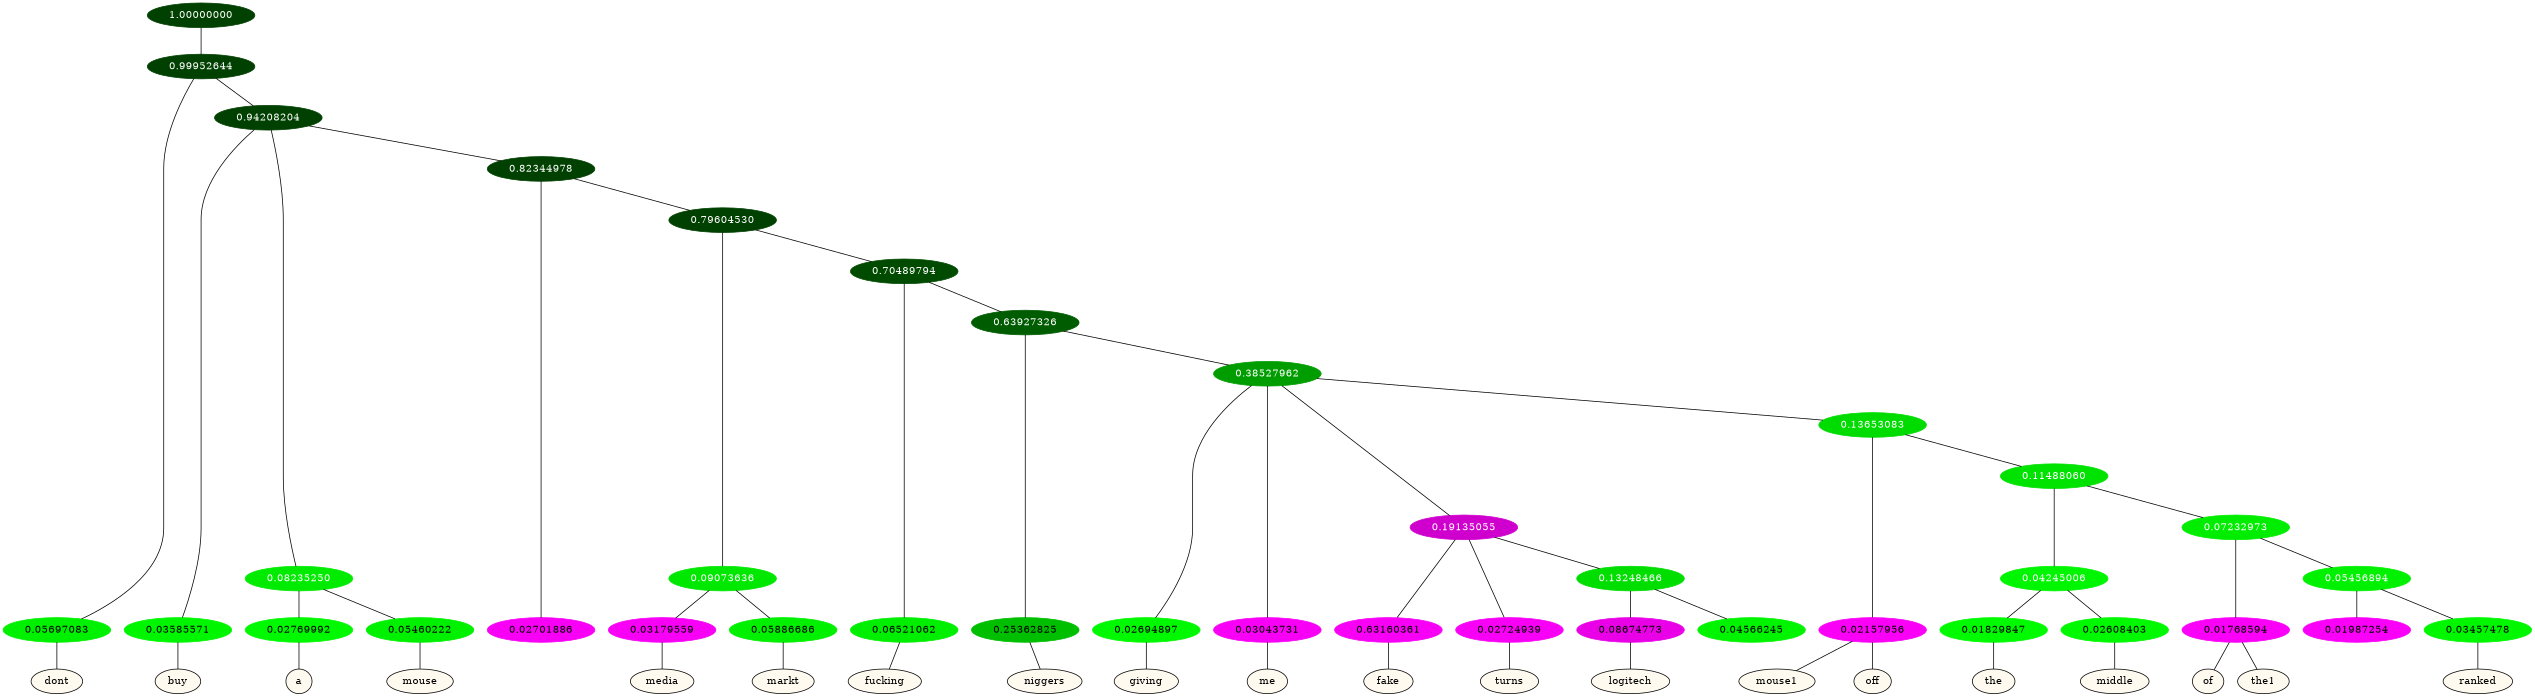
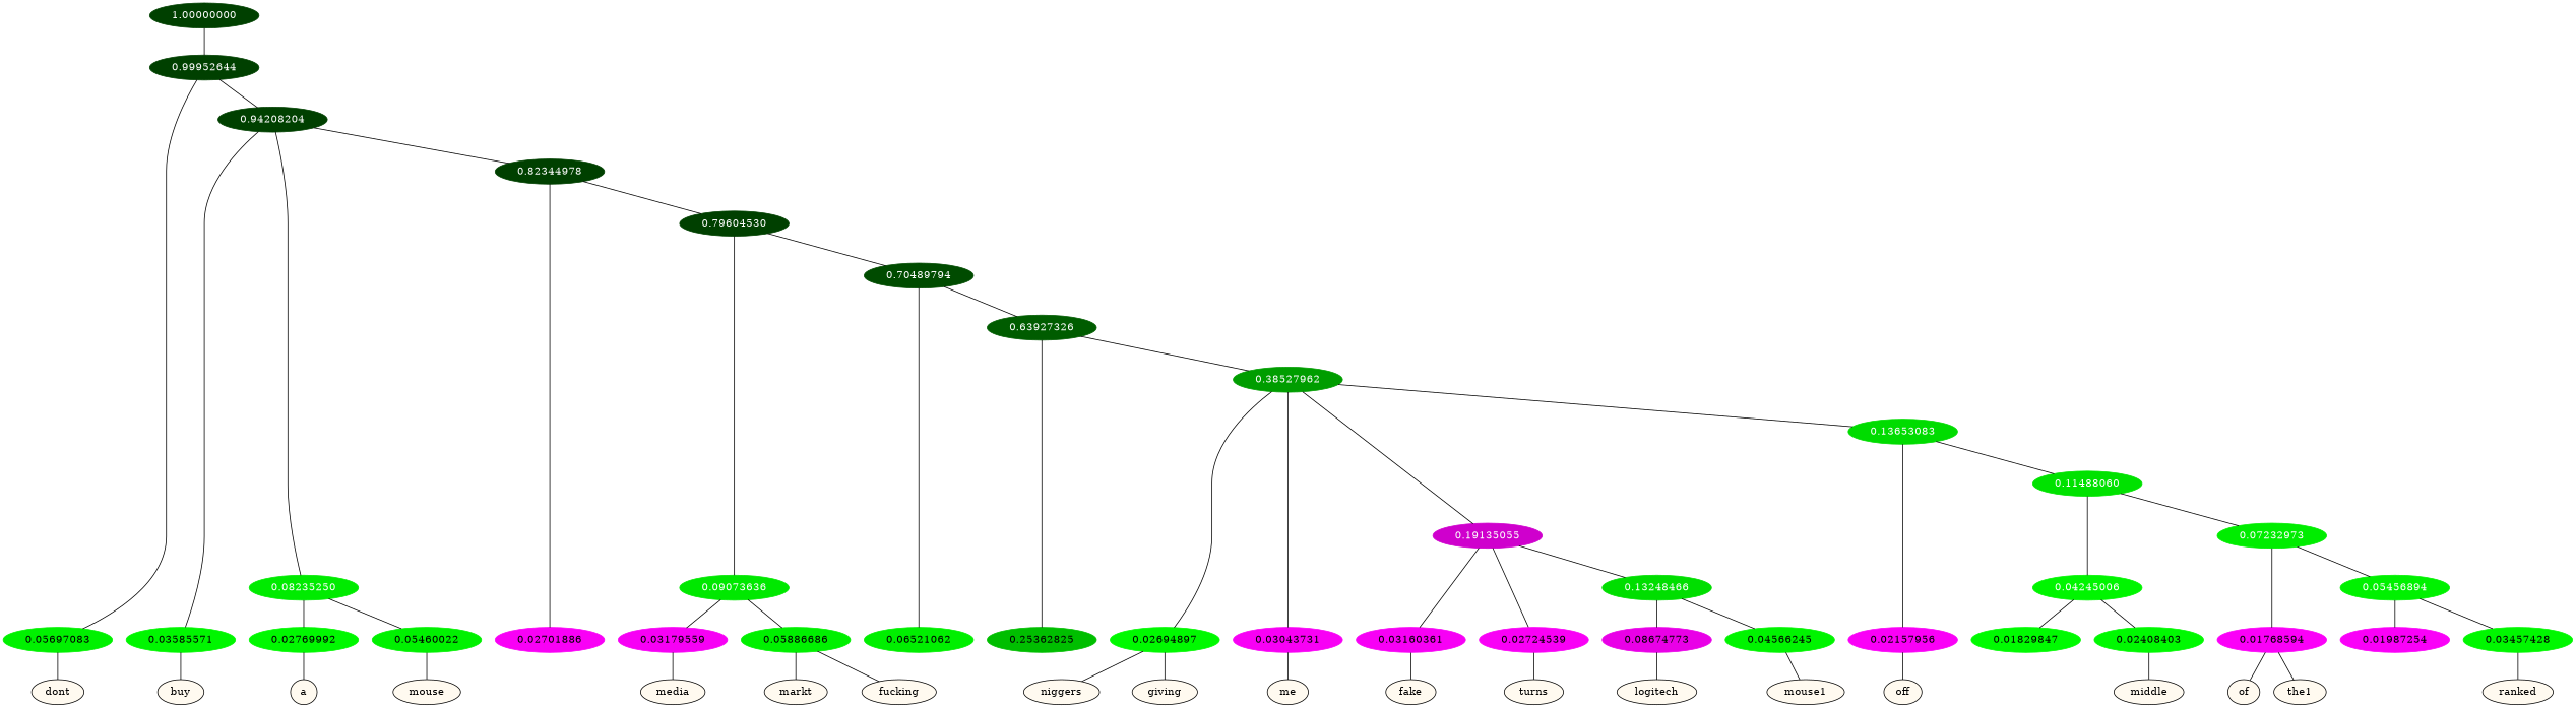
  graph {
    node [color=black format=png nodesep=0.001 ordering=out overlap_scaling=0.01 ranksep=0.001 style=filled fontcolor=black]
    n1 [fillcolor=floralwhite height=0.15 label=dont style="filled,solid" width=0.15 fontcolor=""]
    n2 [fillcolor=floralwhite height=0.15 label=buy style="filled,solid" width=0.15 fontcolor=""]
    n3 [fillcolor=floralwhite height=0.15 label=a style="filled,solid" width=0.15 fontcolor=""]
    n4 [fillcolor=floralwhite height=0.15 label=mouse style="filled,solid" width=0.15 fontcolor=""]
    n5 [fillcolor=floralwhite height=0.15 label=media style="filled,solid" width=0.15 fontcolor=""]
    n6 [fillcolor=floralwhite height=0.15 label=markt style="filled,solid" width=0.15 fontcolor=""]
    n7 [fillcolor=floralwhite height=0.15 label=fucking style="filled,solid" width=0.15 fontcolor=""]
    n8 [fillcolor=floralwhite height=0.15 label=niggers style="filled,solid" width=0.15 fontcolor=""]
    n9 [fillcolor=floralwhite height=0.15 label=giving style="filled,solid" width=0.15 fontcolor=""]
    n10 [fillcolor=floralwhite height=0.15 label=me style="filled,solid" width=0.15 fontcolor=""]
    n11 [fillcolor=floralwhite height=0.15 label=fake style="filled,solid" width=0.15 fontcolor=""]
    n12 [fillcolor=floralwhite height=0.15 label=logitech style="filled,solid" width=0.15 fontcolor=""]
    n13 [fillcolor=floralwhite height=0.15 label=mouse1 style="filled,solid" width=0.15 fontcolor=""]
    n14 [fillcolor=floralwhite height=0.15 label=turns style="filled,solid" width=0.15 fontcolor=""]
    n15 [fillcolor=floralwhite height=0.15 label=off style="filled,solid" width=0.15 fontcolor=""]
-   n16 [fillcolor=floralwhite height=0.15 label=the style="filled,solid" width=0.15 fontcolor=""]
    n17 [fillcolor=floralwhite height=0.15 label=middle style="filled,solid" width=0.15 fontcolor=""]
    n18 [fillcolor=floralwhite height=0.15 label=of style="filled,solid" width=0.15 fontcolor=""]
    n19 [fillcolor=floralwhite height=0.15 label=the1 style="filled,solid" width=0.15 fontcolor=""]
    n20 [fillcolor=floralwhite height=0.15 label=ranked style="filled,solid" width=0.15 fontcolor=""]
    n21 [color="0.334 1.000 0.943" height=0.15 label=0.05697083 width=0.15]
    n22 [color="0.334 1.000 0.964" height=0.15 label=0.03585571 width=0.15]
    n23 [color="0.334 1.000 0.972" height=0.15 label=0.02769992 width=0.15]
-   n24 [color="0.334 1.000 0.945" height=0.15 label=0.05460222 width=0.15]
+   n24 [color="0.334 1.000 0.945" height=0.15 label=0.05460022 width=0.15]
    n25 [color="0.835 1.000 0.973" height=0.15 label=0.02701886 width=0.15]
    n26 [color="0.835 1.000 0.968" height=0.15 label=0.03179559 width=0.15]
    n27 [color="0.334 1.000 0.941" height=0.15 label=0.05886686 width=0.15]
    n28 [color="0.334 1.000 0.935" height=0.15 label=0.06521062 width=0.15]
    n29 [color="0.334 1.000 0.746" height=0.15 label=0.25362825 width=0.15]
    n30 [color="0.334 1.000 0.973" height=0.15 label=0.02694897 width=0.15]
    n31 [color="0.835 1.000 0.970" height=0.15 label=0.03043731 width=0.15]
-   n32 [color="0.835 1.000 0.968" height=0.15 label=0.63160361 width=0.15]
+   n32 [color="0.835 1.000 0.968" height=0.15 label=0.03160361 width=0.15]
    n33 [color="0.835 1.000 0.913" height=0.15 label=0.08674773 width=0.15]
    n34 [color="0.334 1.000 0.954" height=0.15 label=0.04566245 width=0.15]
-   n35 [color="0.835 1.000 0.973" height=0.15 label=0.02724939 width=0.15]
+   n35 [color="0.835 1.000 0.973" height=0.15 label=0.02724539 width=0.15]
    n36 [color="0.835 1.000 0.978" height=0.15 label=0.02157956 width=0.15]
    n37 [color="0.334 1.000 0.982" height=0.15 label=0.01829847 width=0.15]
-   n38 [color="0.334 1.000 0.976" height=0.15 label=0.02608403 width=0.15]
+   n38 [color="0.334 1.000 0.976" height=0.15 label=0.02408403 width=0.15]
    n39 [color="0.835 1.000 0.982" height=0.15 label=0.01768594 width=0.15]
    n40 [color="0.835 1.000 0.980" height=0.15 label=0.01987254 width=0.15]
-   n41 [color="0.334 1.000 0.965" height=0.15 label=0.03457478 width=0.15]
+   n41 [color="0.334 1.000 0.965" height=0.15 label=0.03457428 width=0.15]
    n42 [color="0.334 1.000 0.250" fontcolor=grey99 height=0.15 label=1.00000000 width=0.15]
    n43 [color="0.334 1.000 0.250" fontcolor=grey99 height=0.15 label=0.99952644 width=0.15]
    n44 [color="0.334 1.000 0.250" fontcolor=grey99 height=0.15 label=0.94208204 width=0.15]
    n45 [color="0.334 1.000 0.918" fontcolor=grey99 height=0.15 label=0.08235250 width=0.15]
    n46 [color="0.334 1.000 0.250" fontcolor=grey99 height=0.15 label=0.82344978 width=0.15]
    n47 [color="0.334 1.000 0.250" fontcolor=grey99 height=0.15 label=0.79604530 width=0.15]
    n48 [color="0.334 1.000 0.909" fontcolor=grey99 height=0.15 label=0.09073636 width=0.15]
    n49 [color="0.334 1.000 0.295" fontcolor=grey99 height=0.15 label=0.70489794 width=0.15]
    n50 [color="0.334 1.000 0.361" fontcolor=grey99 height=0.15 label=0.63927326 width=0.15]
    n51 [color="0.334 1.000 0.615" fontcolor=grey99 height=0.15 label=0.38527962 width=0.15]
    n52 [color="0.835 1.000 0.809" fontcolor=grey99 height=0.15 label=0.19135055 width=0.15]
    n53 [color="0.334 1.000 0.863" fontcolor=grey99 height=0.15 label=0.13653083 width=0.15]
    n54 [color="0.334 1.000 0.868" fontcolor=grey99 height=0.15 label=0.13248466 width=0.15]
    n55 [color="0.334 1.000 0.885" fontcolor=grey99 height=0.15 label=0.11488060 width=0.15]
    n56 [color="0.334 1.000 0.958" fontcolor=grey99 height=0.15 label=0.04245006 width=0.15]
    n57 [color="0.334 1.000 0.928" fontcolor=grey99 height=0.15 label=0.07232973 width=0.15]
    n58 [color="0.334 1.000 0.945" fontcolor=grey99 height=0.15 label=0.05456894 width=0.15]
    subgraph sub_1 {
      rank=same
      n1
      n2
      n3
      n4
      n5
      n6
      n7
      n8
      n9
      n10
      n11
      n12
      n13
      n14
      n15
-     n16
      n17
      n18
      n19
      n20
    }
    subgraph sub_2 {
      rank=same
      n21
      n22
      n23
      n24
      n25
      n26
      n27
      n28
      n29
      n30
      n31
      n32
      n33
      n34
      n35
      n36
      n37
      n38
      n39
      n40
      n41
    }
    n21 -- n1
    n22 -- n2
    n23 -- n3
    n24 -- n4
    n26 -- n5
    n27 -- n6
-   n28 -- n7
-   n29 -- n8
+   n27 -- n7
+   n30 -- n8
    n30 -- n9
    n31 -- n10
    n32 -- n11
    n33 -- n12
-   n36 -- n13
+   n34 -- n13
    n35 -- n14
    n36 -- n15
-   n37 -- n16
    n38 -- n17
    n39 -- n18
    n39 -- n19
    n41 -- n20
    n42 -- n43
    n43 -- n21
    n43 -- n44
    n44 -- n22
    n44 -- n45
    n44 -- n46
    n45 -- n23
    n45 -- n24
    n46 -- n25
    n46 -- n47
    n47 -- n48
    n47 -- n49
    n48 -- n26
    n48 -- n27
    n49 -- n28
    n49 -- n50
    n50 -- n29
    n50 -- n51
    n51 -- n30
    n51 -- n31
    n51 -- n52
    n51 -- n53
    n52 -- n32
    n52 -- n35
    n52 -- n54
    n53 -- n36
    n53 -- n55
    n54 -- n33
    n54 -- n34
    n55 -- n56
    n55 -- n57
    n56 -- n37
    n56 -- n38
    n57 -- n39
    n57 -- n58
    n58 -- n40
    n58 -- n41
  }
